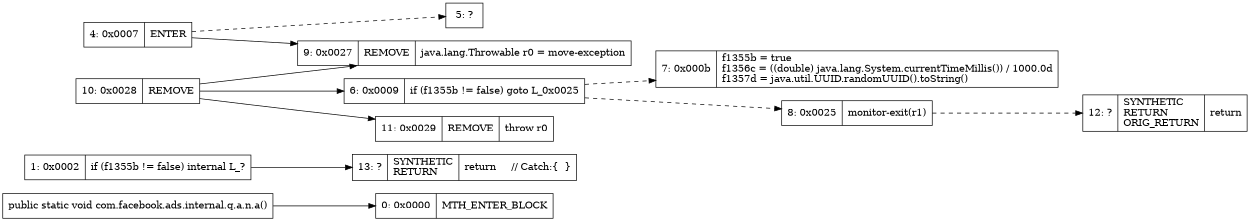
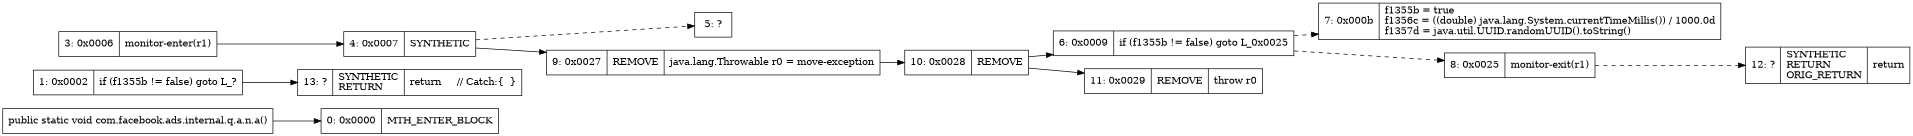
  digraph {
    rankdir=LR
    node [shape=record]
    n1 [label="{0\:\ 0x0000|MTH_ENTER_BLOCK\l}"]
-   n2 [label="{1\:\ 0x0002|if (f1355b != false) internal L_?\l}"]
+   n2 [label="{1\:\ 0x0002|if (f1355b != false) goto L_?\l}"]
    n3 [label="{13\:\ ?|SYNTHETIC\lRETURN\l|return     \/\/ Catch:\{  \}\l}"]
-   n5 [label="{4\:\ 0x0007|ENTER\l}"]
+   n4 [label="{3\:\ 0x0006|monitor\-enter(r1)\l}"]
+   n5 [label="{4\:\ 0x0007|SYNTHETIC\l}"]
    n6 [label="{5\:\ ?}"]
    n7 [label="{9\:\ 0x0027|REMOVE\l|java.lang.Throwable r0 = move\-exception\l}"]
    n8 [label="{10\:\ 0x0028|REMOVE\l}"]
    n9 [label="{6\:\ 0x0009|if (f1355b != false) goto L_0x0025\l}"]
    n10 [label="{7\:\ 0x000b|f1355b = true\lf1356c = ((double) java.lang.System.currentTimeMillis()) \/ 1000.0d\lf1357d = java.util.UUID.randomUUID().toString()\l}"]
    n11 [label="{8\:\ 0x0025|monitor\-exit(r1)\l}"]
    n12 [label="{12\:\ ?|SYNTHETIC\lRETURN\lORIG_RETURN\l|return\l}"]
    n13 [label="{11\:\ 0x0029|REMOVE\l|throw r0\l}"]
    n14 [label="{public static void com.facebook.ads.internal.q.a.n.a() }"]
    n2 -> n3
+   n4 -> n5
    n5 -> n6 [style=dashed]
    n5 -> n7
-   n8 -> n7
+   n7 -> n8
    n8 -> n9
    n8 -> n13
    n9 -> n10 [style=dashed]
    n9 -> n11 [style=dashed]
    n11 -> n12 [style=dashed]
    n14 -> n1
  }
